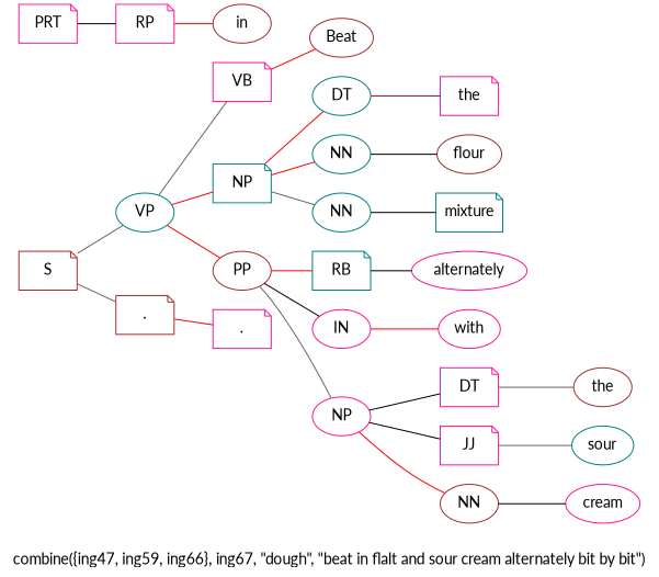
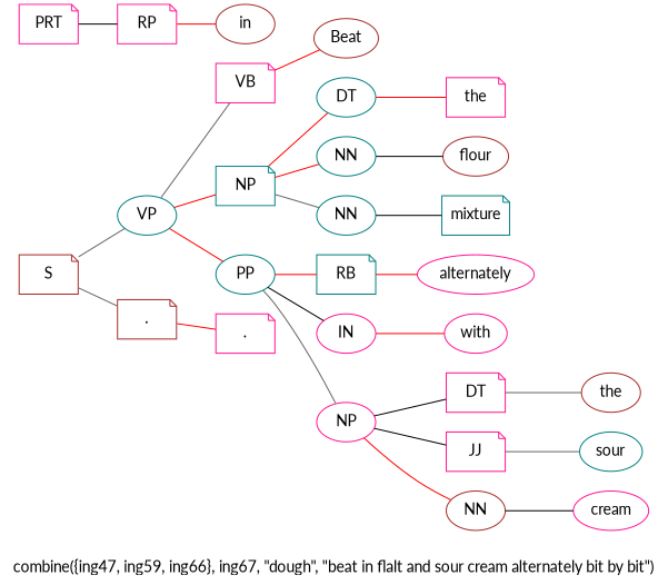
  graph {
    fontname=Lato
    label="combine({ing47, ing59, ing66}, ing67, \"dough\", \"beat in flalt and sour cream alternately bit by bit\")"
    rankdir=LR
    node [color=deeppink fontname=Lato shape=ellipse]
    edge [color=red fontname=Lato]
    n1 [color=brown label=S shape=note]
    n2 [color=teal label=VP]
    n3 [color=brown label="." shape=note]
    n4 [label=VB shape=note]
    n5 [color=teal label=NP shape=note]
-   n6 [color=brown label=PP]
+   n6 [color=teal label=PP]
    n7 [label="." shape=note]
    n8 [color=brown label=Beat]
    n9 [label=PRT shape=note]
    n10 [label=RP shape=note]
    n11 [color=teal label=DT]
    n12 [color=teal label=NN]
    n13 [color=teal label=NN]
    n14 [color=teal label=RB shape=note]
    n15 [label=IN]
    n16 [label=NP]
    n17 [color=brown label=in]
    n18 [label=the shape=note]
    n19 [color=brown label=flour]
    n20 [color=teal label=mixture shape=note]
    n21 [label=alternately]
    n22 [label=with]
    n23 [label=DT shape=note]
    n24 [label=JJ shape=note]
    n25 [color=brown label=NN]
    n26 [color=brown label=the]
    n27 [color=teal label=sour]
    n28 [label=cream]
    n1 -- n2 [color=gray40]
    n1 -- n3 [color=gray40]
    n2 -- n4 [color=gray40]
    n2 -- n5
    n2 -- n6
    n3 -- n7
    n4 -- n8
    n5 -- n11
    n5 -- n12
    n5 -- n13 [color=gray40]
    n6 -- n14
    n6 -- n15 [color=black]
    n6 -- n16 [color=gray40]
    n9 -- n10 [color=black]
    n10 -- n17
    n11 -- n18
    n12 -- n19 [color=black]
    n13 -- n20 [color=black]
-   n14 -- n21 [color=black]
+   n14 -- n21
    n15 -- n22
    n16 -- n23 [color=black]
    n16 -- n24 [color=black]
    n16 -- n25
    n23 -- n26 [color=gray40]
    n24 -- n27 [color=gray40]
    n25 -- n28 [color=black]
  }
